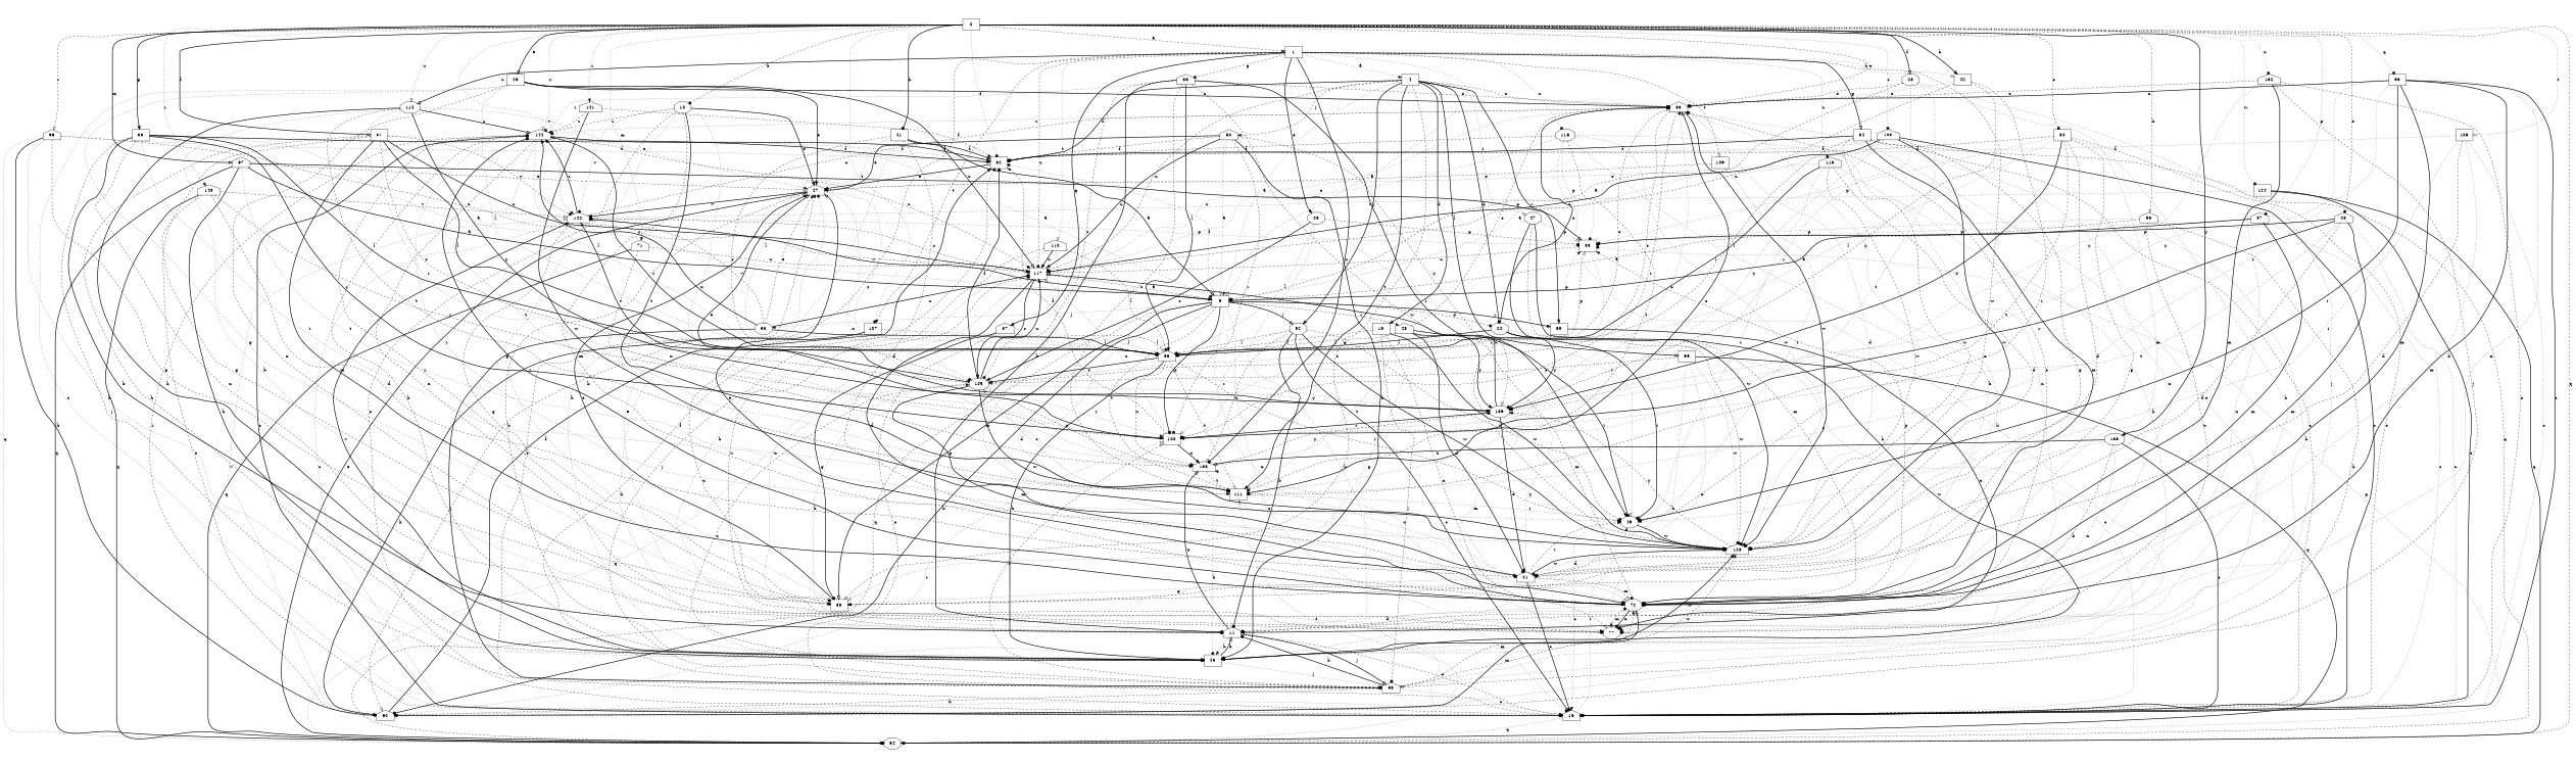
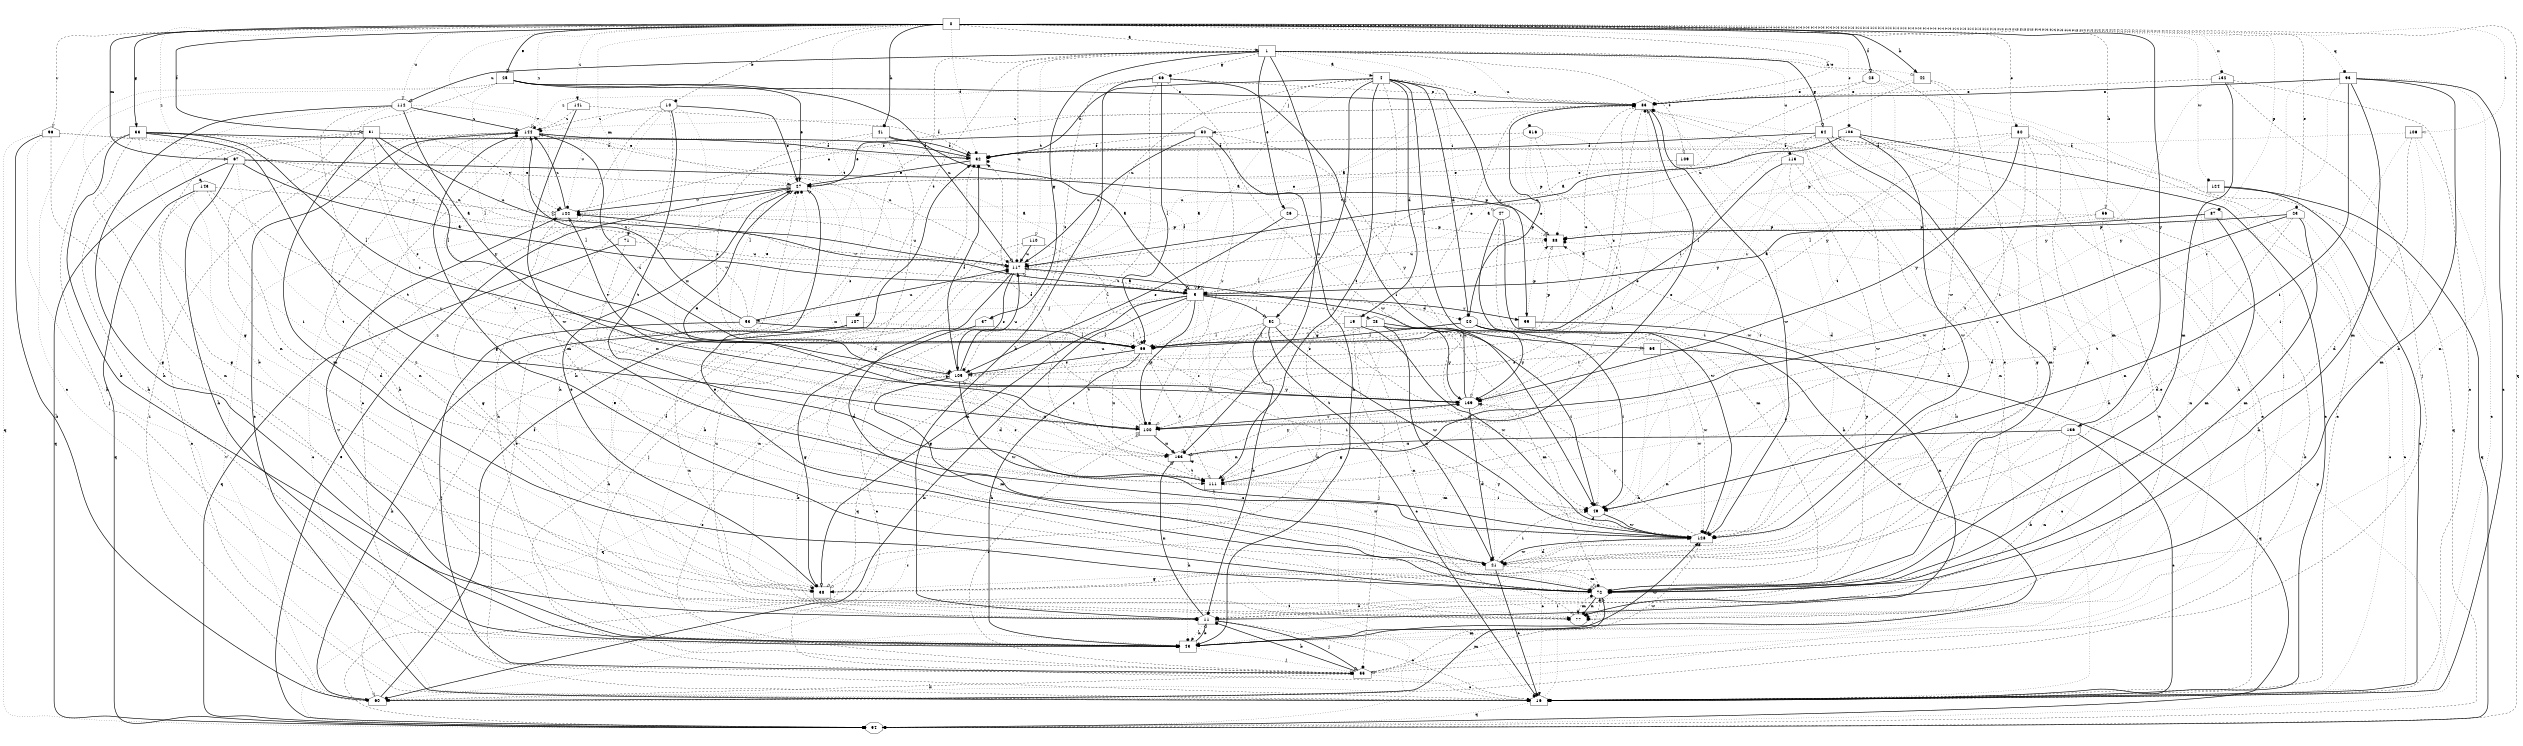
  strict digraph {
    node [shape=house]
    edge [arrowhead=dot style=dotted]
    0 [shape=box]
    1 [shape=box]
    10 [shape=octagon]
    23
    25 [shape=box]
    28 [shape=octagon]
    31 [shape=box]
    32 [shape=box]
    33 [shape=box]
    41 [shape=box]
    42 [shape=box]
    56
    67
    71
    80 [shape=box]
    83
    87
    93 [shape=box]
    94 [shape=octagon]
    96
    103
    106 [shape=box]
    107 [shape=box]
    112 [shape=octagon]
    122
    124 [shape=box]
    132
    136 [shape=octagon]
    141
    143
    144
    4 [shape=box]
    5 [shape=box]
    26 [shape=octagon]
    34 [shape=box]
    36
    37
    60
    109 [shape=box]
    110
    113
-   116 [shape=octagon]
+   116 [shape=octagon label=516]
    117 [shape=box]
    128
    133
    38 [shape=box]
    111 [shape=box]
    16
    27
    72 [shape=octagon]
    21
    100 [shape=box]
    88 [shape=box]
    77 [shape=octagon]
    66
    55
    43 [shape=box]
    105 [shape=octagon]
    11
    49 [shape=octagon]
    139 [shape=octagon]
    19 [shape=box]
    20 [shape=octagon]
    47 [shape=octagon]
    50
    52 [shape=octagon]
    65 [shape=box]
    99 [shape=box]
    48
    53 [shape=octagon]
    0 -> 1 [arrowhead=normal label=a style=dashed]
    0 -> 10 [label=b style=dashed]
    0 -> 23 [label=e style=dashed]
    0 -> 25 [arrowhead=onormal label=e style=bold]
    0 -> 28 [arrowhead=onormal label=f style=bold]
    0 -> 31 [arrowhead=onormal label=f style=bold]
    0 -> 32 [label=f]
    0 -> 33 [arrowhead=normal label=g style=bold]
    0 -> 41 [label=h style=bold]
    0 -> 42 [arrowhead=normal label=h style=bold]
    0 -> 56 [arrowhead=onormal label=k style=dashed]
    0 -> 67 [arrowhead=onormal label=m style=bold]
    0 -> 71 [arrowhead=normal label=m]
    0 -> 80 [label=o style=dashed]
    0 -> 83 [label=o style=dashed]
    0 -> 87 [label=p]
    0 -> 93 [label=q]
    0 -> 94 [arrowhead=onormal label=q style=dashed]
    0 -> 96 [arrowhead=onormal label=r style=dashed]
    0 -> 103 [label=s]
    0 -> 106 [arrowhead=onormal label=t]
    0 -> 107 [label=t]
    0 -> 112 [arrowhead=onormal label=u]
    0 -> 122 [arrowhead=normal label=v]
    0 -> 124 [label=w]
    0 -> 132 [label=x]
    0 -> 136 [arrowhead=normal label=y style=bold]
    0 -> 141 [arrowhead=normal label=z]
    0 -> 143 [arrowhead=normal label=z]
    0 -> 144 [arrowhead=onormal label=z]
    1 -> 42 [arrowhead=onormal label=h]
    1 -> 107 [arrowhead=normal label=t style=dashed]
    1 -> 112 [arrowhead=onormal label=u style=bold]
    1 -> 4 [arrowhead=normal label=a]
    1 -> 5 [arrowhead=onormal label=a]
    1 -> 26 [arrowhead=normal label=e style=bold]
    1 -> 34 [arrowhead=onormal label=g style=bold]
    1 -> 36 [label=g style=dashed]
    1 -> 37 [arrowhead=normal label=g style=bold]
    1 -> 60 [arrowhead=onormal label=k style=dashed]
    1 -> 109 [arrowhead=onormal label=t style=dashed]
    1 -> 110 [arrowhead=onormal label=t]
    1 -> 113 [label=u]
    1 -> 116 [label=u]
    1 -> 117 [label=u style=dashed]
    1 -> 128 [arrowhead=onormal label=w style=dashed]
    1 -> 133 [label=x style=bold]
    10 -> 122 [label=v]
    10 -> 144 [arrowhead=onormal label=z style=dashed]
    10 -> 133 [arrowhead=onormal label=x]
    10 -> 38 [arrowhead=onormal label=g]
    10 -> 111 [label=t style=bold]
    10 -> 16 [arrowhead=normal label=c style=dashed]
    10 -> 27 [arrowhead=normal label=e style=bold]
    10 -> 72 [arrowhead=normal label=m style=dashed]
    23 -> 111 [label=t]
    23 -> 16 [label=c]
    23 -> 72 [arrowhead=onormal label=m style=bold]
    23 -> 21 [label=d style=dashed]
    23 -> 100 [arrowhead=onormal label=r style=bold]
    23 -> 88 [label=p style=bold]
    25 -> 83 [arrowhead=onormal label=o style=bold]
    25 -> 117 [arrowhead=onormal label=u style=bold]
    25 -> 38 [arrowhead=normal label=g]
    25 -> 16 [label=c]
    25 -> 27 [arrowhead=normal label=e style=bold]
    25 -> 77 [label=n style=dashed]
    25 -> 66 [label=l]
    28 -> 83 [arrowhead=normal label=o style=dashed]
    28 -> 5 [label=a style=dashed]
    28 -> 111 [label=t]
    28 -> 72 [label=m]
    28 -> 100 [arrowhead=normal label=r]
    28 -> 55 [arrowhead=onormal label=j]
    31 -> 32 [arrowhead=onormal label=f]
    31 -> 122 [label=v style=dashed]
    31 -> 117 [arrowhead=onormal label=u style=bold]
    31 -> 38 [label=g style=dashed]
    31 -> 72 [arrowhead=onormal label=m style=bold]
    31 -> 66 [label=l style=bold]
    31 -> 43 [label=h style=dashed]
    31 -> 105 [arrowhead=onormal label=s style=dashed]
    32 -> 27 [arrowhead=normal label=e style=bold]
    33 -> 32 [arrowhead=normal label=f style=bold]
-   33 -> 5 [arrowhead=normal label=a]
+   33 -> 5 [arrowhead=normal label=a style=dashed]
    33 -> 100 [arrowhead=normal label=r style=bold]
    33 -> 77 [arrowhead=normal label=n style=dashed]
    33 -> 66 [label=l style=bold]
    33 -> 55 [arrowhead=normal label=j style=dashed]
    33 -> 11 [label=b style=bold]
    33 -> 49 [label=i]
    41 -> 32 [arrowhead=normal label=f style=bold]
    41 -> 5 [arrowhead=onormal label=a style=bold]
    41 -> 21 [arrowhead=onormal label=d style=dashed]
    41 -> 66 [label=l]
    41 -> 43 [label=h]
    41 -> 105 [label=s style=dashed]
    42 -> 83 [arrowhead=onormal label=o]
    42 -> 117 [arrowhead=normal label=u style=dashed]
    42 -> 49 [arrowhead=normal label=i style=dashed]
    42 -> 139 [arrowhead=onormal label=y style=dashed]
    56 -> 5 [arrowhead=onormal label=a style=dashed]
    56 -> 60 [label=k style=dashed]
    56 -> 88 [label=p]
    56 -> 77 [label=n style=dashed]
    56 -> 43 [arrowhead=onormal label=h]
    67 -> 94 [label=q style=bold]
    67 -> 5 [arrowhead=normal label=a style=bold]
    67 -> 111 [arrowhead=onormal label=t]
    67 -> 27 [arrowhead=onormal label=e style=dashed]
    67 -> 88 [arrowhead=onormal label=p style=bold]
    67 -> 43 [arrowhead=normal label=h style=bold]
    71 -> 94 [arrowhead=normal label=q style=bold]
    71 -> 117 [label=u style=dashed]
    71 -> 133 [arrowhead=normal label=x style=dashed]
    80 -> 32 [arrowhead=normal label=f style=dashed]
    80 -> 38 [arrowhead=normal label=g style=dashed]
    80 -> 111 [arrowhead=onormal label=t style=dashed]
    80 -> 16 [label=c style=dashed]
    80 -> 21 [arrowhead=onormal label=d style=dashed]
    80 -> 88 [arrowhead=normal label=p]
    80 -> 66 [arrowhead=onormal label=l]
    80 -> 43 [arrowhead=normal label=h]
    80 -> 139 [arrowhead=normal label=y style=bold]
    83 -> 144 [label=z]
    83 -> 128 [label=w style=bold]
    83 -> 21 [arrowhead=onormal label=d]
    83 -> 100 [label=r style=dashed]
    83 -> 105 [arrowhead=onormal label=s style=dashed]
    87 -> 5 [arrowhead=normal label=a style=bold]
    87 -> 16 [arrowhead=onormal label=c]
    87 -> 72 [label=m style=bold]
    87 -> 88 [arrowhead=normal label=p]
    93 -> 83 [label=o style=bold]
    93 -> 16 [arrowhead=normal label=c style=bold]
    93 -> 72 [arrowhead=onormal label=m style=bold]
    93 -> 100 [arrowhead=normal label=r]
    93 -> 77 [arrowhead=normal label=n]
    93 -> 11 [arrowhead=normal label=b style=bold]
    93 -> 49 [label=i style=bold]
    93 -> 139 [arrowhead=normal label=y]
    94 -> 111 [arrowhead=onormal label=t]
    94 -> 27 [arrowhead=onormal label=e style=bold]
    94 -> 88 [label=p]
    96 -> 32 [arrowhead=onormal label=f]
    96 -> 94 [label=q]
    96 -> 60 [label=k style=bold]
    96 -> 117 [arrowhead=onormal label=u style=dashed]
    96 -> 38 [arrowhead=onormal label=g style=dashed]
    96 -> 43 [arrowhead=normal label=h]
    103 -> 32 [arrowhead=normal label=f]
    103 -> 5 [arrowhead=normal label=a]
    103 -> 117 [arrowhead=normal label=u style=bold]
    103 -> 128 [arrowhead=normal label=w style=bold]
    103 -> 38 [arrowhead=onormal label=g style=dashed]
    103 -> 16 [label=c style=bold]
    103 -> 139 [arrowhead=onormal label=y]
    106 -> 32 [label=f]
    106 -> 16 [arrowhead=normal label=c]
    106 -> 72 [label=m]
    106 -> 21 [arrowhead=normal label=d style=dashed]
    106 -> 49 [arrowhead=normal label=i]
    107 -> 60 [arrowhead=normal label=k style=bold]
    107 -> 77 [label=n style=dashed]
    107 -> 66 [arrowhead=onormal label=l]
    107 -> 43 [arrowhead=normal label=h]
    107 -> 139 [label=y]
    112 -> 144 [arrowhead=onormal label=z style=bold]
    112 -> 111 [arrowhead=normal label=t style=dashed]
    112 -> 27 [arrowhead=normal label=e]
    112 -> 100 [arrowhead=onormal label=r]
    112 -> 43 [arrowhead=onormal label=h style=bold]
    112 -> 11 [label=b]
    112 -> 139 [arrowhead=normal label=y style=bold]
    122 -> 83 [arrowhead=normal label=o style=dashed]
    122 -> 144 [arrowhead=normal label=z style=bold]
    122 -> 117 [arrowhead=onormal label=u style=dashed]
    122 -> 38 [label=g style=dashed]
    122 -> 16 [arrowhead=normal label=c]
    122 -> 88 [label=p]
    124 -> 94 [arrowhead=onormal label=q style=bold]
    124 -> 122 [label=v]
    124 -> 16 [label=c style=bold]
    124 -> 77 [label=n]
    132 -> 83 [arrowhead=onormal label=o style=dashed]
    132 -> 16 [arrowhead=normal label=c style=dashed]
    132 -> 72 [arrowhead=onormal label=m style=bold]
    132 -> 55 [arrowhead=onormal label=j style=dashed]
    132 -> 139 [label=y]
    136 -> 128 [arrowhead=normal label=w]
    136 -> 133 [arrowhead=onormal label=x style=bold]
    136 -> 16 [label=c style=bold]
    136 -> 77 [arrowhead=onormal label=n]
    136 -> 11 [arrowhead=normal label=b style=dashed]
    141 -> 32 [arrowhead=normal label=f style=dashed]
    141 -> 144 [arrowhead=normal label=z style=dashed]
    141 -> 128 [arrowhead=normal label=w style=bold]
    143 -> 94 [arrowhead=onormal label=q style=bold]
    143 -> 122 [arrowhead=onormal label=v style=dashed]
    143 -> 16 [label=c style=dashed]
    143 -> 21 [label=d style=dashed]
    143 -> 100 [arrowhead=normal label=r style=dashed]
    144 -> 32 [arrowhead=onormal label=f style=bold]
    144 -> 5 [label=a]
    144 -> 117 [label=u style=dashed]
    144 -> 111 [label=t]
    144 -> 16 [arrowhead=normal label=c style=bold]
    144 -> 77 [label=n style=dashed]
    144 -> 66 [arrowhead=normal label=l]
    144 -> 43 [label=h style=dashed]
    4 -> 32 [label=f style=bold]
    4 -> 83 [label=o style=dashed]
    4 -> 5 [arrowhead=normal label=a]
    4 -> 117 [label=u style=dashed]
    4 -> 38 [arrowhead=onormal label=g style=dashed]
    4 -> 111 [arrowhead=normal label=t style=bold]
    4 -> 19 [arrowhead=normal label=d style=bold]
    4 -> 20 [label=d style=bold]
    4 -> 47 [arrowhead=onormal label=i]
    4 -> 50 [arrowhead=normal label=j style=dashed]
    4 -> 52 [arrowhead=normal label=j style=bold]
    4 -> 65 [arrowhead=onormal label=l style=bold]
    4 -> 99 [arrowhead=normal label=r style=bold]
    5 -> 32 [label=f]
    5 -> 94 [label=q style=dashed]
    5 -> 122 [arrowhead=normal label=v style=bold]
    5 -> 60 [label=k style=bold]
    5 -> 38 [arrowhead=onormal label=g style=bold]
    5 -> 111 [arrowhead=onormal label=t style=dashed]
    5 -> 16 [label=c]
    5 -> 21 [arrowhead=normal label=d]
    5 -> 100 [label=r style=bold]
    5 -> 77 [arrowhead=onormal label=n]
    5 -> 20 [label=d style=dashed]
    5 -> 52 [arrowhead=onormal label=j style=bold]
    5 -> 99 [arrowhead=normal label=r style=bold]
    5 -> 48 [arrowhead=normal label=i style=dashed]
    5 -> 53 [arrowhead=normal label=j]
    26 -> 60 [arrowhead=normal label=k]
    26 -> 88 [label=p style=dashed]
    26 -> 66 [arrowhead=normal label=l]
    26 -> 105 [arrowhead=normal label=s style=bold]
    26 -> 49 [arrowhead=onormal label=i]
    34 -> 32 [label=f style=bold]
    34 -> 94 [arrowhead=normal label=q style=dashed]
    34 -> 128 [label=w style=dashed]
    34 -> 16 [label=c style=dashed]
    34 -> 72 [arrowhead=onormal label=m style=bold]
    34 -> 77 [label=n]
    34 -> 66 [arrowhead=normal label=l style=dashed]
    36 -> 83 [label=o style=dashed]
    36 -> 144 [label=z]
    36 -> 128 [arrowhead=onormal label=w style=dashed]
    36 -> 111 [arrowhead=normal label=t style=dashed]
    36 -> 66 [arrowhead=normal label=l style=bold]
    36 -> 105 [label=s style=dashed]
    36 -> 11 [label=b style=bold]
    36 -> 49 [arrowhead=normal label=i style=bold]
    37 -> 38 [label=g style=bold]
    37 -> 16 [arrowhead=onormal label=c style=dashed]
    37 -> 66 [arrowhead=onormal label=l style=dashed]
    60 -> 32 [arrowhead=normal label=f style=bold]
    60 -> 122 [arrowhead=onormal label=v]
    60 -> 144 [label=z style=dashed]
    60 -> 72 [arrowhead=onormal label=m style=bold]
    60 -> 100 [arrowhead=onormal label=r]
    109 -> 27 [arrowhead=normal label=e style=dashed]
    109 -> 49 [label=i]
    110 -> 117 [arrowhead=normal label=u style=bold]
    110 -> 72 [label=m]
    110 -> 66 [label=l style=dashed]
    110 -> 55 [arrowhead=onormal label=j style=dashed]
    110 -> 11 [label=b]
    113 -> 128 [label=w style=dashed]
    113 -> 27 [label=e]
    113 -> 21 [arrowhead=normal label=d style=dashed]
    113 -> 66 [arrowhead=onormal label=l style=bold]
    113 -> 43 [arrowhead=normal label=h]
    113 -> 49 [arrowhead=onormal label=i]
    116 -> 32 [arrowhead=normal label=f style=dashed]
    116 -> 60 [arrowhead=onormal label=k]
    116 -> 117 [arrowhead=onormal label=u]
    116 -> 128 [arrowhead=normal label=w]
    116 -> 111 [label=t style=dashed]
    116 -> 88 [label=p]
    116 -> 77 [label=n]
    116 -> 11 [arrowhead=onormal label=b]
    117 -> 83 [arrowhead=normal label=o]
    117 -> 5 [arrowhead=normal label=a style=dashed]
    117 -> 21 [arrowhead=onormal label=d style=bold]
    117 -> 77 [arrowhead=normal label=n]
    117 -> 105 [arrowhead=normal label=s style=bold]
    128 -> 144 [label=z]
    128 -> 21 [label=d]
    128 -> 139 [arrowhead=normal label=y style=dashed]
    133 -> 83 [label=o]
    133 -> 111 [arrowhead=normal label=t style=dashed]
    133 -> 139 [label=y style=dashed]
    38 -> 83 [label=o]
    38 -> 144 [arrowhead=onormal label=z style=dashed]
    38 -> 27 [arrowhead=normal label=e style=bold]
    111 -> 83 [arrowhead=onormal label=o style=bold]
    111 -> 43 [label=h]
    111 -> 105 [arrowhead=onormal label=s]
    111 -> 49 [arrowhead=normal label=i]
    16 -> 94 [arrowhead=normal label=q]
    16 -> 27 [label=e style=dashed]
    16 -> 49 [arrowhead=normal label=i]
    27 -> 122 [label=v style=bold]
    27 -> 133 [arrowhead=normal label=x]
    27 -> 43 [arrowhead=onormal label=h style=dashed]
    27 -> 105 [arrowhead=normal label=s]
    72 -> 144 [label=z style=bold]
    72 -> 27 [arrowhead=onormal label=e style=bold]
    72 -> 88 [arrowhead=normal label=p style=dashed]
    72 -> 77 [label=n style=bold]
    72 -> 11 [label=b]
    21 -> 128 [arrowhead=onormal label=w style=bold]
    21 -> 133 [arrowhead=normal label=x]
    21 -> 38 [arrowhead=normal label=g]
    21 -> 16 [label=c style=bold]
    21 -> 72 [arrowhead=onormal label=m style=dashed]
    21 -> 49 [arrowhead=normal label=i style=dashed]
    21 -> 139 [arrowhead=onormal label=y]
    100 -> 32 [arrowhead=normal label=f style=dashed]
    100 -> 117 [arrowhead=onormal label=u]
    100 -> 133 [arrowhead=normal label=x style=bold]
    100 -> 27 [arrowhead=onormal label=e style=bold]
    88 -> 117 [arrowhead=onormal label=u style=dashed]
    88 -> 100 [arrowhead=onormal label=r]
    77 -> 27 [label=e]
    77 -> 72 [label=m style=dashed]
    66 -> 83 [arrowhead=onormal label=o style=dashed]
    66 -> 133 [arrowhead=normal label=x style=dashed]
    66 -> 111 [arrowhead=onormal label=t style=dashed]
    66 -> 88 [arrowhead=onormal label=p style=dashed]
    66 -> 43 [arrowhead=onormal label=h style=bold]
    66 -> 105 [arrowhead=onormal label=s style=bold]
    66 -> 49 [arrowhead=normal label=i style=dashed]
    55 -> 32 [label=f style=dashed]
    55 -> 83 [label=o]
    55 -> 60 [arrowhead=onormal label=k style=dashed]
    55 -> 128 [arrowhead=normal label=w style=dashed]
    55 -> 16 [arrowhead=normal label=c]
    55 -> 72 [arrowhead=normal label=m style=dashed]
    55 -> 100 [arrowhead=onormal label=r style=dashed]
    55 -> 105 [arrowhead=normal label=s style=dashed]
    55 -> 11 [label=b style=bold]
    43 -> 122 [arrowhead=normal label=v style=bold]
    43 -> 128 [arrowhead=normal label=w style=bold]
    43 -> 55 [arrowhead=onormal label=j]
    43 -> 11 [arrowhead=onormal label=b style=bold]
    105 -> 32 [label=f style=bold]
    105 -> 94 [arrowhead=normal label=q]
    105 -> 122 [arrowhead=onormal label=v style=bold]
    105 -> 117 [arrowhead=normal label=u style=bold]
    105 -> 128 [label=w style=bold]
    105 -> 133 [arrowhead=onormal label=x style=dashed]
    105 -> 72 [arrowhead=onormal label=m style=bold]
    105 -> 100 [arrowhead=normal label=r]
    105 -> 11 [arrowhead=normal label=b]
    105 -> 139 [arrowhead=normal label=y]
    11 -> 83 [arrowhead=onormal label=o style=dashed]
    11 -> 117 [label=u style=dashed]
    11 -> 133 [arrowhead=onormal label=x style=bold]
    11 -> 16 [arrowhead=normal label=c style=dashed]
    11 -> 55 [arrowhead=onormal label=j style=bold]
    11 -> 43 [arrowhead=normal label=h]
    49 -> 128 [arrowhead=normal label=w style=bold]
    49 -> 16 [arrowhead=normal label=c]
    139 -> 144 [arrowhead=onormal label=z style=bold]
    139 -> 117 [arrowhead=onormal label=u style=bold]
    139 -> 72 [arrowhead=onormal label=m]
    139 -> 21 [arrowhead=normal label=d style=bold]
    139 -> 100 [arrowhead=normal label=r style=bold]
    19 -> 128 [label=w style=bold]
    19 -> 77 [arrowhead=onormal label=n style=dashed]
    19 -> 66 [label=l style=dashed]
    19 -> 55 [label=j style=dashed]
    20 -> 83 [label=o style=bold]
    20 -> 128 [label=w style=dashed]
    20 -> 16 [arrowhead=normal label=c]
    20 -> 66 [label=l style=bold]
    20 -> 49 [label=i style=bold]
    20 -> 139 [label=y style=bold]
    47 -> 128 [label=w style=bold]
    47 -> 72 [label=m style=dashed]
    47 -> 88 [arrowhead=onormal label=p]
    47 -> 43 [arrowhead=onormal label=h style=bold]
    50 -> 32 [label=f style=dashed]
    50 -> 5 [arrowhead=onormal label=a]
    50 -> 117 [arrowhead=normal label=u style=bold]
    50 -> 27 [arrowhead=normal label=e style=bold]
    50 -> 100 [label=r style=dashed]
    50 -> 43 [arrowhead=normal label=h style=bold]
    50 -> 139 [arrowhead=onormal label=y style=dashed]
    52 -> 128 [arrowhead=normal label=w style=bold]
    52 -> 133 [arrowhead=onormal label=x style=dashed]
    52 -> 16 [arrowhead=onormal label=c style=bold]
    52 -> 100 [arrowhead=onormal label=r]
    52 -> 66 [arrowhead=onormal label=l style=dashed]
    52 -> 11 [label=b style=bold]
    52 -> 49 [label=i style=dashed]
    65 -> 94 [arrowhead=normal label=q style=bold]
    65 -> 128 [label=w]
    65 -> 77 [arrowhead=normal label=n]
    65 -> 43 [arrowhead=onormal label=h]
    65 -> 105 [arrowhead=onormal label=s style=dashed]
    99 -> 88 [arrowhead=normal label=p]
    99 -> 77 [arrowhead=normal label=n style=bold]
    48 -> 83 [label=o style=dashed]
    48 -> 38 [arrowhead=onormal label=g]
    48 -> 111 [arrowhead=onormal label=t]
    48 -> 72 [label=m style=dashed]
    48 -> 21 [label=d style=bold]
    48 -> 66 [arrowhead=normal label=l style=dashed]
    48 -> 105 [arrowhead=onormal label=s]
    48 -> 49 [label=i style=bold]
    48 -> 139 [arrowhead=normal label=y style=bold]
    53 -> 122 [label=v style=dashed]
    53 -> 144 [arrowhead=normal label=z style=bold]
    53 -> 117 [label=u style=bold]
-   53 -> 27 [arrowhead=normal label=e style=dashed]
+   53 -> 27 [arrowhead=normal label=e]
    53 -> 66 [label=l style=bold]
    53 -> 55 [label=j style=bold]
  }
